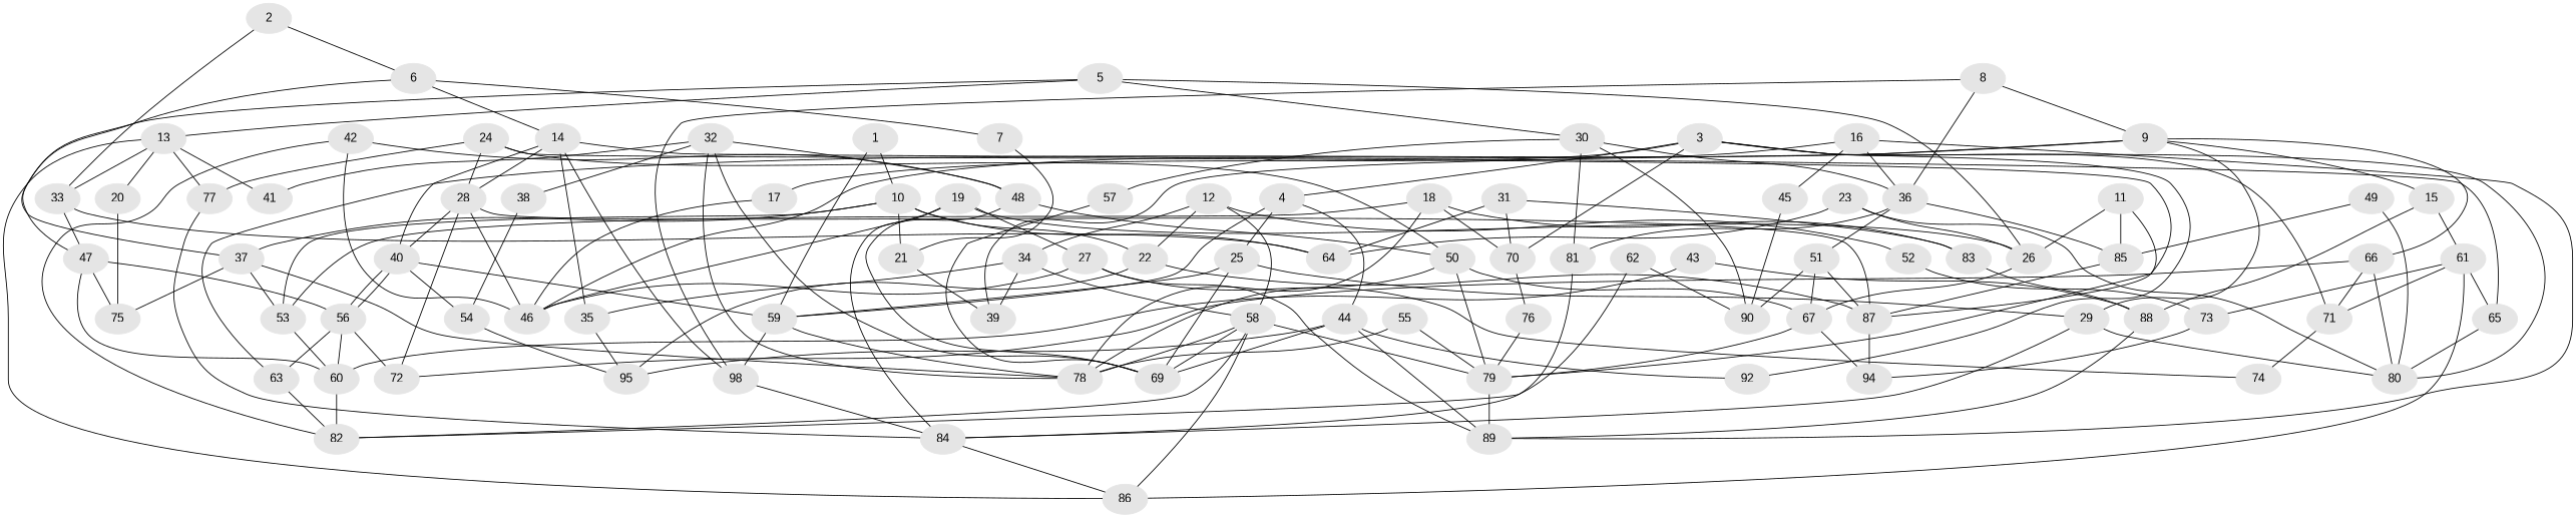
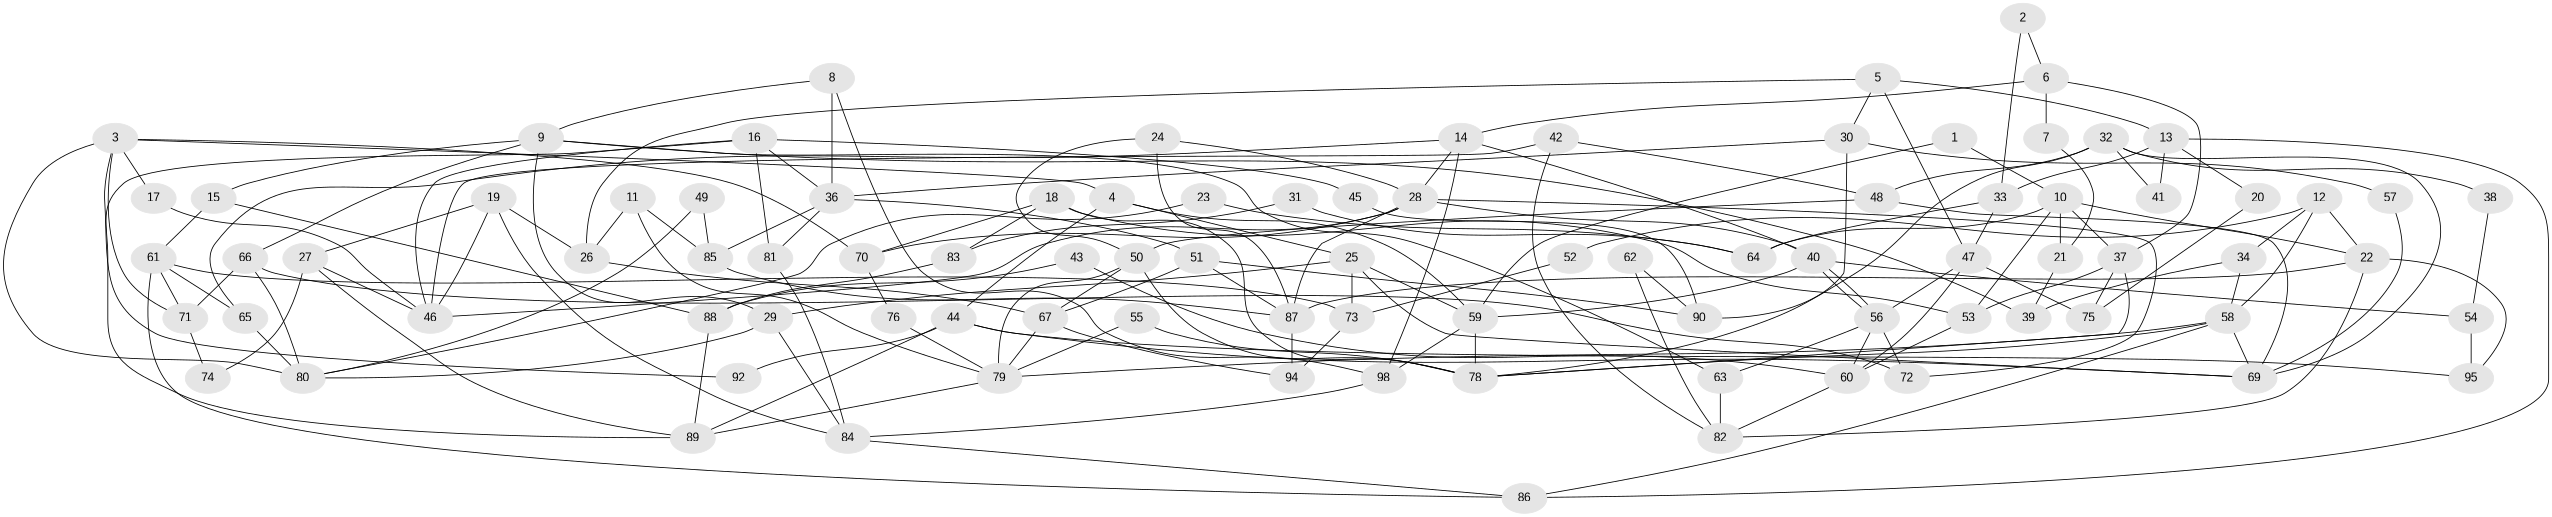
  graph {
    fontname="Liberation Sans"
    node [color=gray90 fontname="Liberation Sans" style=filled]
    edge [fontname="Liberation Sans"]
    1
    10
    59
    37
    21
    22
    53
    64
    n9 [label=98]
    78
    2
    6
    33
    7
    14
    47
    3
    4
    17
    70
    71
    80
    92
    25
    44
    46
    76
    74
    29
    69
    73
    89
    n33 [label=95]
    5
    13
    26
    30
    20
    41
-   77
    86
    67
    36
    57
    90
    75
    56
    60
    28
-   35
    40
    65
    39
    8
    9
    15
    63
    66
    85
    81
    51
    84
    61
    88
    82
    72
    87
    11
    79
    12
    34
    52
    58
    54
    16
    45
    18
    83
    19
    27
    94
    23
    24
    50
    31
    32
    38
    48
    42
    43
    49
    55
    62
    1 -- 10
    1 -- 59
    10 -- 37
    10 -- 21
    10 -- 22
    10 -- 53
    10 -- 64
    59 -- n9
    59 -- 78
    37 -- 53
    37 -- 78
    37 -- 75
    21 -- 39
    22 -- n33
    22 -- 87
    53 -- 60
    n9 -- 84
    2 -- 6
    2 -- 33
    6 -- 37
    6 -- 7
    6 -- 14
    33 -- 64
    33 -- 47
    7 -- 21
    14 -- n9
    14 -- 28
-   14 -- 35
    14 -- 40
    14 -- 65
    47 -- 75
    47 -- 56
    47 -- 60
    3 -- 4
    3 -- 17
    3 -- 70
    3 -- 71
    3 -- 80
    3 -- 92
    4 -- 59
    4 -- 25
    4 -- 44
    17 -- 46
    70 -- 76
    71 -- 74
    25 -- 59
    25 -- 29
    25 -- 69
+   25 -- 73
    44 -- 92
    44 -- 69
    44 -- 89
    44 -- n33
    76 -- 79
    29 -- 80
    29 -- 84
    73 -- 94
    5 -- 47
    5 -- 13
    5 -- 26
    5 -- 30
    13 -- 33
    13 -- 20
    13 -- 41
-   13 -- 77
    13 -- 86
    26 -- 67
    30 -- 36
    30 -- 57
    30 -- 90
    20 -- 75
-   77 -- 84
    67 -- 79
    67 -- 94
    36 -- 85
    36 -- 81
    36 -- 51
    57 -- 69
    56 -- 60
    56 -- 63
    56 -- 72
    60 -- 82
    28 -- 46
    28 -- 40
    28 -- 72
    28 -- 87
-   35 -- n33
    40 -- 59
    40 -- 56
    40 -- 56
    40 -- 54
    65 -- 80
    8 -- n9
    8 -- 36
    8 -- 9
    9 -- 29
    9 -- 39
    9 -- 15
    9 -- 63
    9 -- 66
    15 -- 61
    15 -- 88
    63 -- 82
    66 -- 71
    66 -- 80
    66 -- 72
    85 -- 87
    81 -- 84
    51 -- 67
    51 -- 90
    51 -- 87
    84 -- 86
    61 -- 71
    61 -- 73
    61 -- 86
    61 -- 65
    88 -- 89
    87 -- 94
    11 -- 26
    11 -- 85
    11 -- 79
    79 -- 89
    12 -- 22
    12 -- 34
    12 -- 52
    12 -- 58
-   34 -- 35
    34 -- 39
    34 -- 58
    52 -- 73
    58 -- 78
    58 -- 69
    58 -- 86
-   58 -- 82
+   22 -- 82
    58 -- 79
    54 -- n33
    16 -- 46
    16 -- 89
    16 -- 36
-   30 -- 81
+   16 -- 81
    16 -- 45
    45 -- 90
    18 -- 53
    18 -- 78
    18 -- 70
    18 -- 83
    83 -- 88
    19 -- 46
    19 -- 26
    19 -- 84
    19 -- 27
    27 -- 46
    27 -- 74
    27 -- 89
    23 -- 64
    23 -- 80
-   23 -- 26
-   24 -- 77
    24 -- 28
    24 -- 87
    24 -- 50
    50 -- 78
    50 -- 67
    50 -- 79
    31 -- 64
-   31 -- 70
+   28 -- 70
    31 -- 83
    32 -- 78
    32 -- 69
    32 -- 41
    32 -- 38
    32 -- 48
    38 -- 54
    48 -- 69
    48 -- 50
    42 -- 46
    42 -- 82
    42 -- 48
    43 -- 60
    43 -- 88
    49 -- 80
    49 -- 85
    55 -- 78
    55 -- 79
    62 -- 90
    62 -- 82
  }
